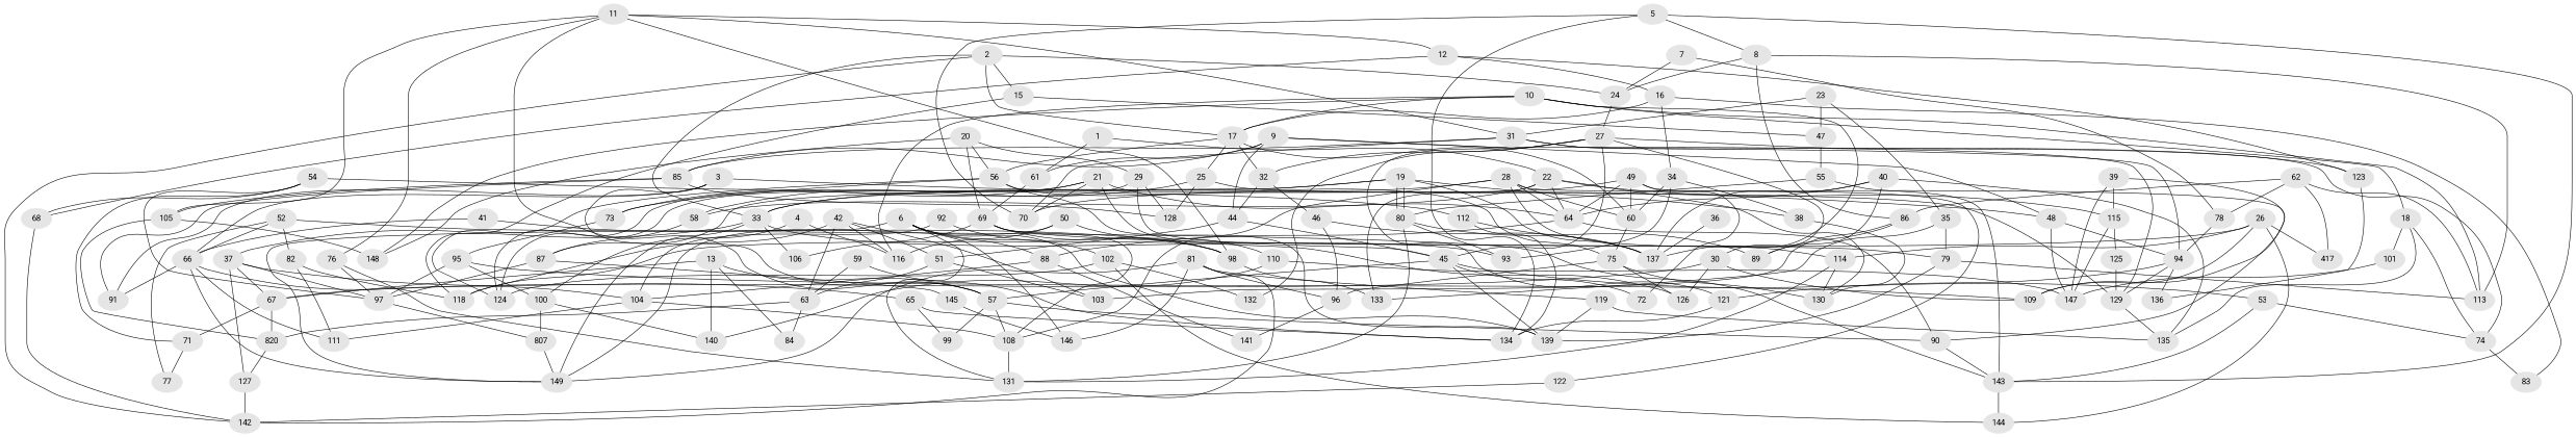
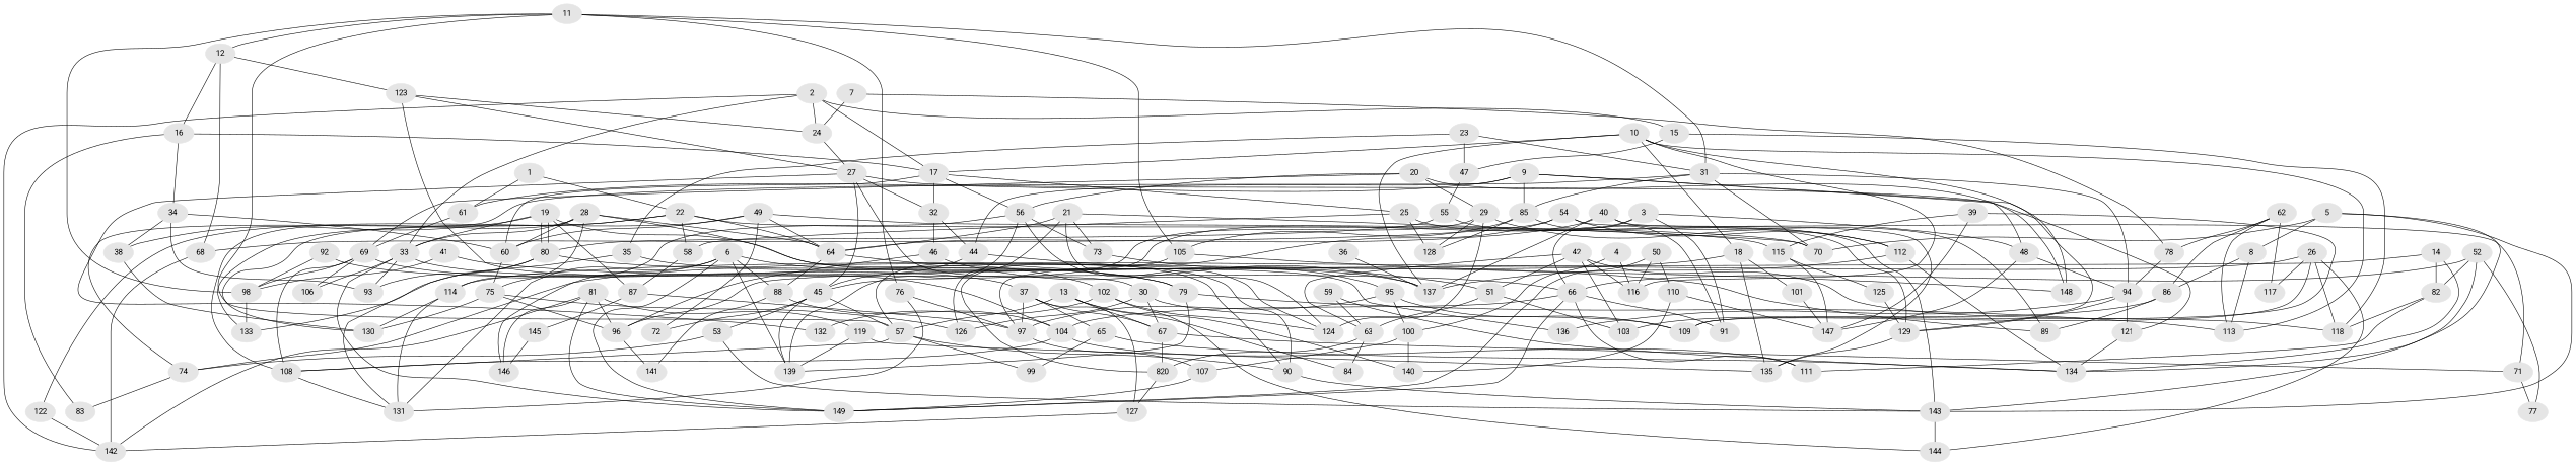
  graph {
    fontname=Roboto
    node [color=gray90 fontname=Roboto style=filled]
    edge [fontname=Roboto]
    1
    22
    61
    64
    58
    115
    130
    133
    69
    2
    15
    17
    24
    33
    142
    47
    118
    25
    32
    56
    60
    27
    149
    37
    93
    106
    3
    48
    57
    66
    91
    147
    94
    90
    108
    99
    104
    111
    4
    100
    116
    140
-   107 [label=807]
+   107
    5
    8
    70
    134
    143
    86
    113
    144
    6
    88
    102
    131
    139
    146
    141
    124
    132
    7
    78
    36
    137
    89
    103
    9
    44
    129
    85
    45
    51
    135
    10
    18
    148
    74
    101
    11
    12
    31
    76
    98
    105
    16
    68
    123
    97
    n89 [label=820]
    34
    83
    136
    13
    67
    84
    71
+   14
    82
    96
    55
    38
    128
    46
    73
    75
    19
    80
    87
    145
    20
    29
    112
    79
    21
    126
    95
    125
    23
    35
    30
    121
    26
    109
    114
-   117 [label=417]
+   117
    53
    72
    28
    65
    127
    39
    40
    41
    42
    63
    50
    110
    49
    122
    52
    77
    54
    59
    62
    81
    119
    92
    1 -- 22
    1 -- 61
    22 -- 64
    22 -- 58
    22 -- 115
    22 -- 130
    22 -- 133
    61 -- 69
    64 -- 90
    64 -- 88
    58 -- 87
    115 -- 147
    115 -- 125
    69 -- 106
    69 -- 108
    69 -- 98
    69 -- 79
    2 -- 15
    2 -- 17
    2 -- 24
    2 -- 33
    2 -- 142
    15 -- 47
    15 -- 118
    17 -- 25
    17 -- 32
    17 -- 56
    17 -- 60
    24 -- 27
    33 -- 149
    33 -- 37
    33 -- 93
    33 -- 106
    47 -- 55
    25 -- 58
    25 -- 129
    25 -- 128
    32 -- 44
    32 -- 46
    56 -- 139
    56 -- 124
    56 -- 73
    56 -- 75
    60 -- 75
    27 -- 32
    27 -- 132
    27 -- 45
    27 -- 123
    27 -- 30
    27 -- 121
    37 -- 97
    37 -- 67
    37 -- 65
    37 -- 127
    3 -- 48
    3 -- 57
    3 -- 66
    3 -- 91
    48 -- 147
    48 -- 94
    57 -- 90
    57 -- 108
    57 -- 99
    66 -- 149
    66 -- 91
    66 -- 104
    66 -- 111
    94 -- 129
    94 -- 136
    94 -- 121
    90 -- 143
    108 -- 131
    104 -- 108
    104 -- 111
    4 -- 100
    4 -- 116
    100 -- 140
    100 -- 107
    107 -- 149
    5 -- 8
    5 -- 70
    5 -- 134
    5 -- 143
-   8 -- 24
+   123 -- 24
    8 -- 86
    8 -- 113
    143 -- 144
    86 -- 89
    86 -- 103
    6 -- 149
    6 -- 88
    6 -- 102
    6 -- 131
    6 -- 139
    6 -- 146
    88 -- 104
    88 -- 141
    102 -- 144
    102 -- 124
    102 -- 132
    7 -- 24
    7 -- 78
    78 -- 94
    36 -- 137
    9 -- 61
    9 -- 48
    9 -- 44
    9 -- 129
    9 -- 85
    44 -- 45
    44 -- 51
    129 -- 135
    85 -- 91
    85 -- 105
    85 -- 128
    45 -- 57
    45 -- 139
    45 -- 53
    45 -- 72
    51 -- 103
    51 -- 63
    10 -- 17
    10 -- 116
    10 -- 113
    10 -- 137
    10 -- 18
    10 -- 148
    18 -- 135
    18 -- 74
    18 -- 101
    74 -- 83
    101 -- 147
    11 -- 57
    11 -- 12
    11 -- 31
    11 -- 76
    11 -- 98
    11 -- 105
    12 -- 16
    12 -- 68
    12 -- 123
    31 -- 94
    31 -- 70
    31 -- 85
    31 -- 74
    76 -- 131
    76 -- 97
    98 -- 133
    105 -- 148
    105 -- n89
    16 -- 17
    16 -- 34
    16 -- 83
    68 -- 142
    123 -- 136
    97 -- 107
    n89 -- 127
    34 -- 60
    34 -- 93
    34 -- 38
    13 -- 57
    13 -- 140
    13 -- 67
    13 -- 84
    67 -- n89
    67 -- 71
    71 -- 77
+   14 -- 134
+   14 -- 82
+   14 -- 96
    82 -- 118
    82 -- 111
    96 -- 141
    55 -- 143
    55 -- 80
    38 -- 130
    46 -- 137
    46 -- 96
    73 -- 95
    75 -- 130
    75 -- 96
    75 -- 126
    19 -- 33
    19 -- 137
    19 -- 38
    19 -- 80
    19 -- 80
    19 -- 87
    80 -- 93
    80 -- 131
    80 -- 89
    87 -- 97
    87 -- 145
    145 -- 146
    20 -- 69
    20 -- 56
    20 -- 148
    20 -- 29
    29 -- 124
    29 -- 45
    29 -- 128
+   29 -- 112
    112 -- 134
    112 -- 137
    79 -- 113
    79 -- 139
    21 -- 64
    21 -- 70
    21 -- 124
    21 -- 73
    21 -- 126
    95 -- 100
    95 -- 97
    95 -- 109
    125 -- 129
    23 -- 47
    23 -- 31
    23 -- 35
    35 -- 133
    35 -- 79
    30 -- 67
    30 -- 126
    30 -- 109
    121 -- 134
    26 -- 118
    26 -- 144
    26 -- 109
    26 -- 114
    26 -- 117
    114 -- 130
    114 -- 131
    53 -- 143
    53 -- 74
    28 -- 64
    28 -- 33
    28 -- 60
    28 -- 90
    28 -- 108
    28 -- 114
    65 -- 99
    65 -- 134
    127 -- 142
    39 -- 115
    39 -- 147
    39 -- 109
    40 -- 64
    40 -- 137
    40 -- 89
    40 -- 135
    41 -- 66
    41 -- 98
    42 -- 118
    42 -- 116
    42 -- 103
    42 -- 51
    42 -- 63
    63 -- n89
    63 -- 84
    50 -- 149
    50 -- 116
    50 -- 110
    110 -- 147
    110 -- 140
    49 -- 64
    49 -- 60
    49 -- 70
    49 -- 72
    49 -- 122
    122 -- 142
    52 -- 66
    52 -- 143
    52 -- 82
    52 -- 77
    54 -- 68
    54 -- 97
    54 -- 71
    54 -- 112
    59 -- 134
    59 -- 63
    62 -- 86
    62 -- 113
    62 -- 78
    62 -- 117
    81 -- 142
    81 -- 149
    81 -- 146
    81 -- 96
    81 -- 119
    119 -- 139
    119 -- 135
    92 -- 104
    92 -- 98
  }
